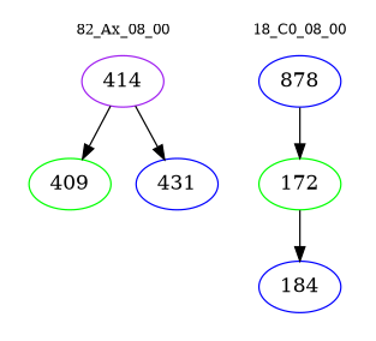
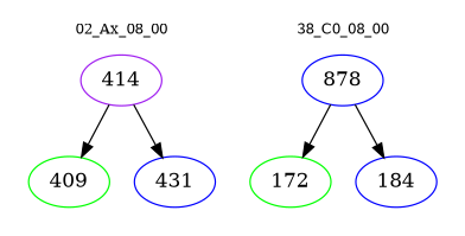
  digraph {
    node [color=blue]
    edge [color=black]
    n1 [color=purple label=414]
    n2 [color=green label=409]
    n3 [label=431]
    n4 [label=878]
    n5 [color=green label=172]
    n6 [label=184]
    subgraph cluster_1 {
      color=white
      fontsize=10
-     label="82_Ax_08_00"
+     label="02_Ax_08_00"
      n1
      n2
      n3
    }
    subgraph cluster_2 {
      color=white
      fontsize=10
-     label="18_C0_08_00"
+     label="38_C0_08_00"
      n4
      n5
      n6
    }
    n1 -> n2
    n1 -> n3
    n4 -> n5
-   n5 -> n6
+   n4 -> n6
  }
